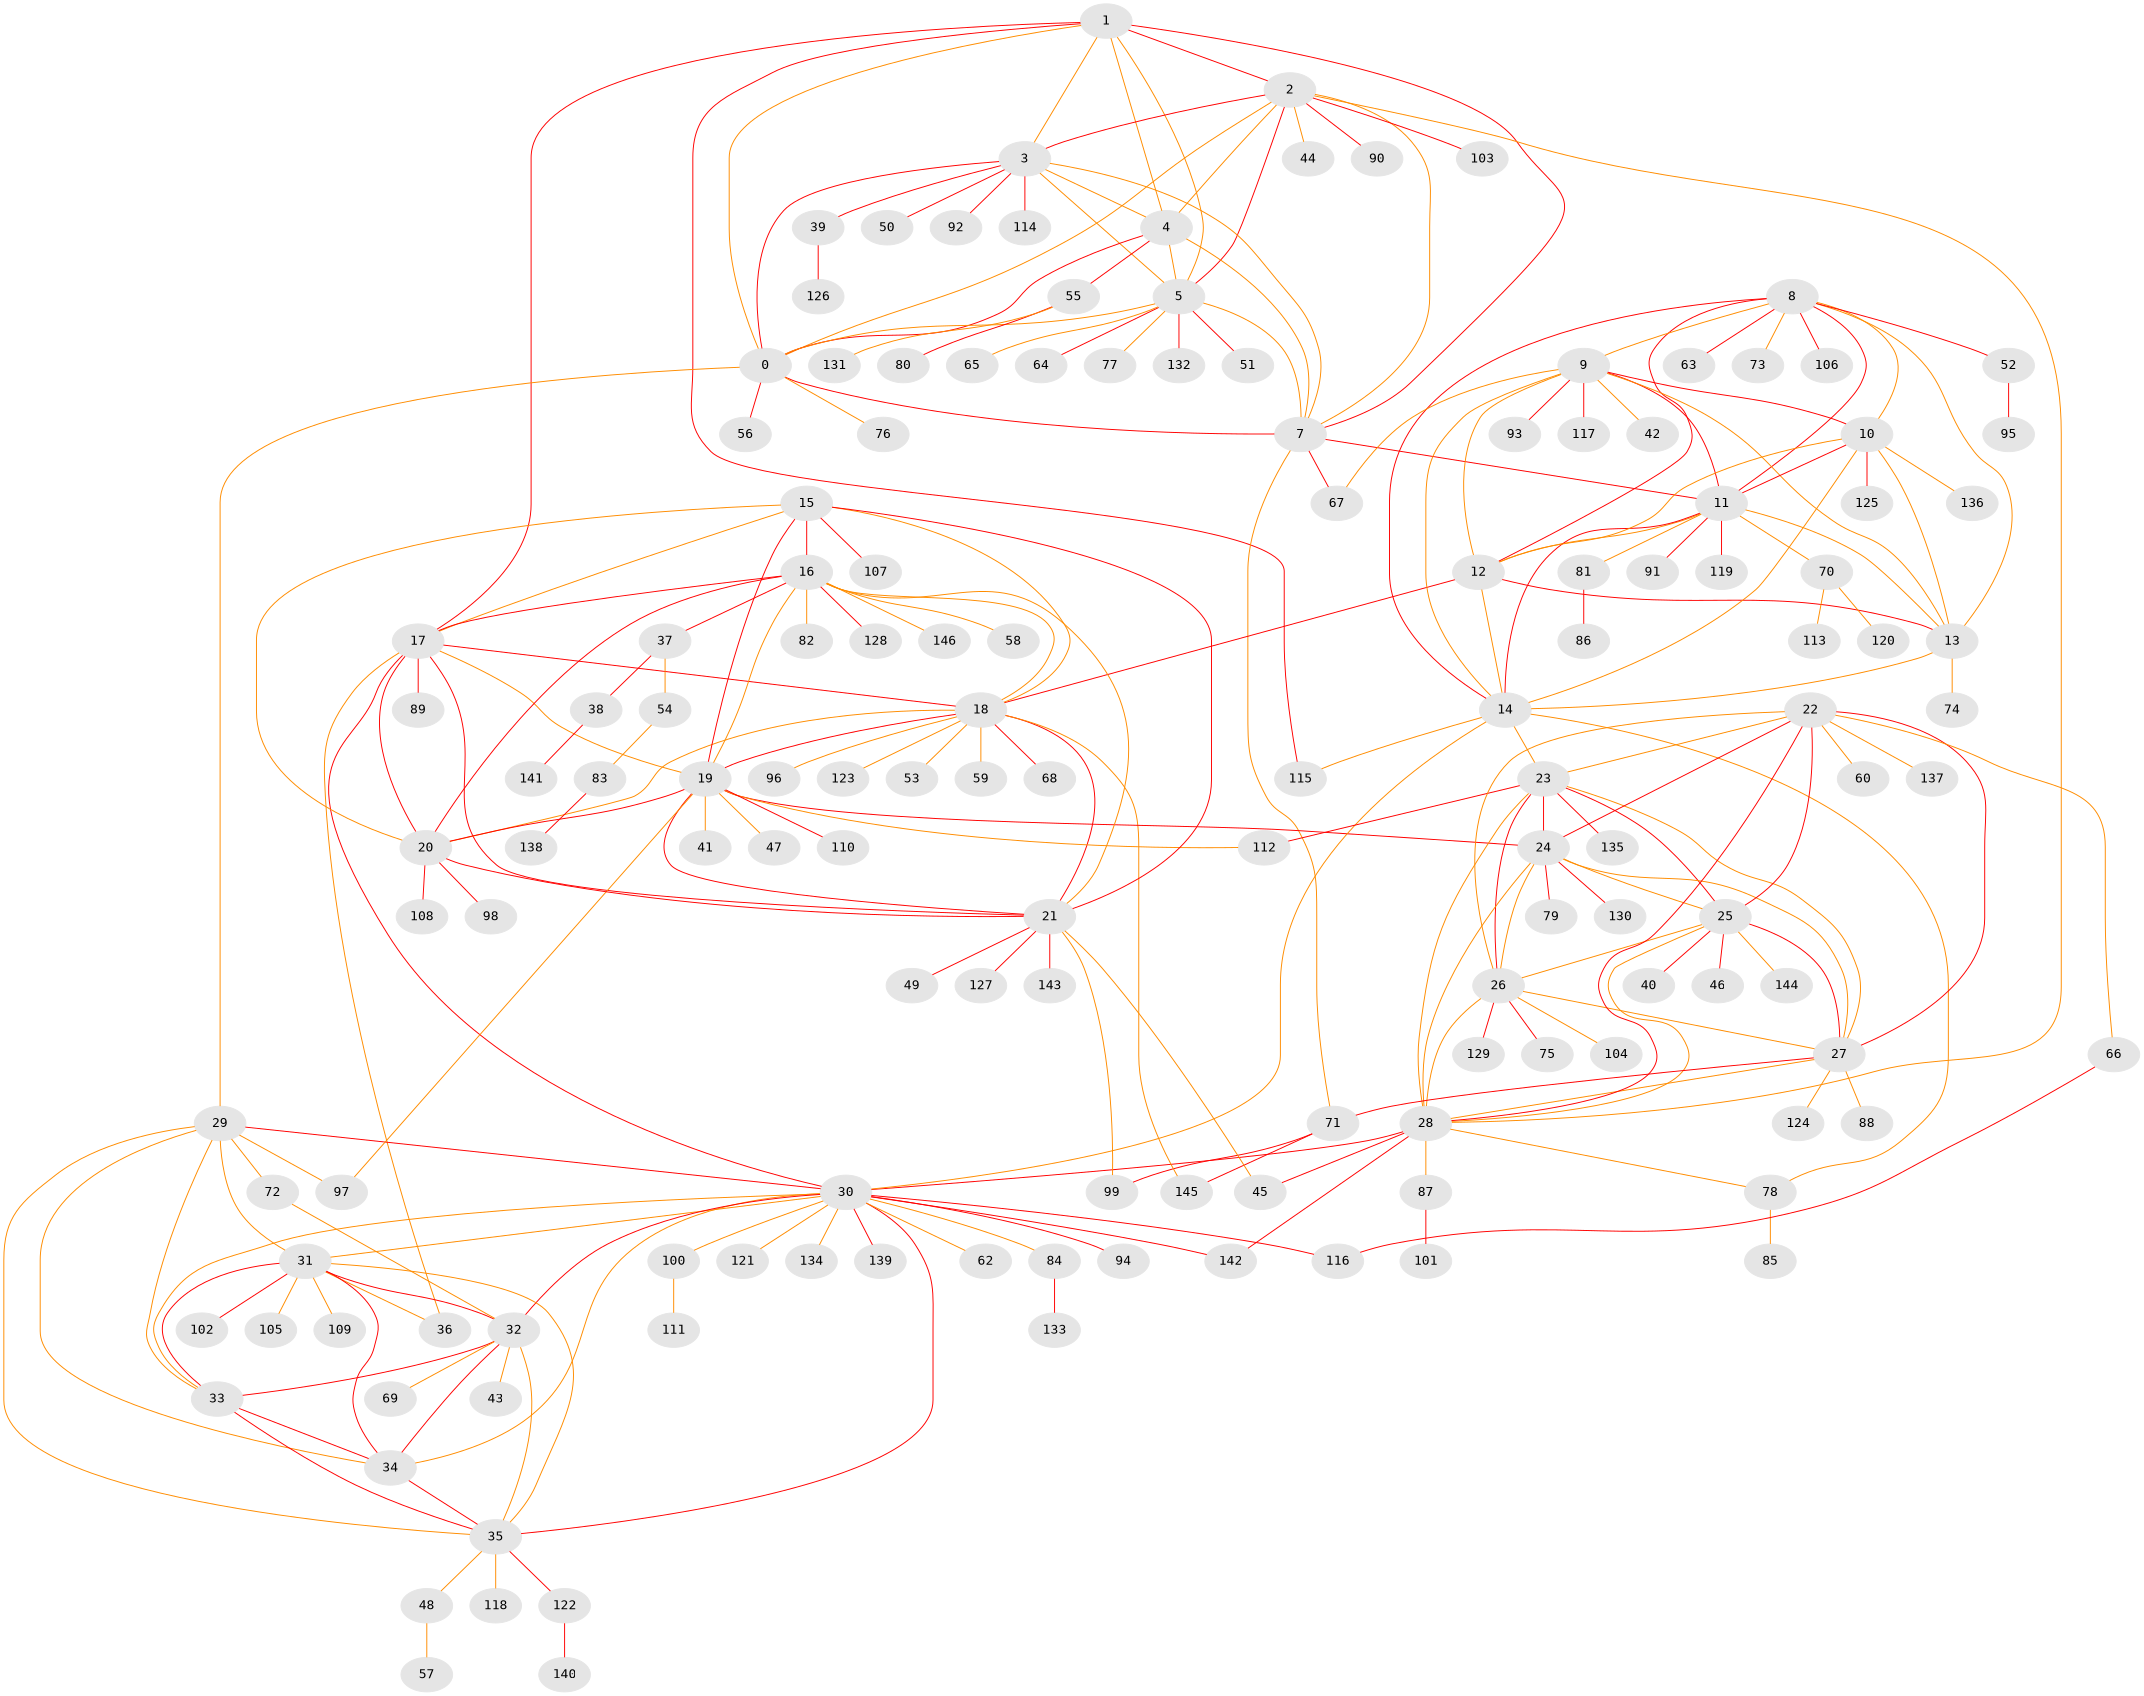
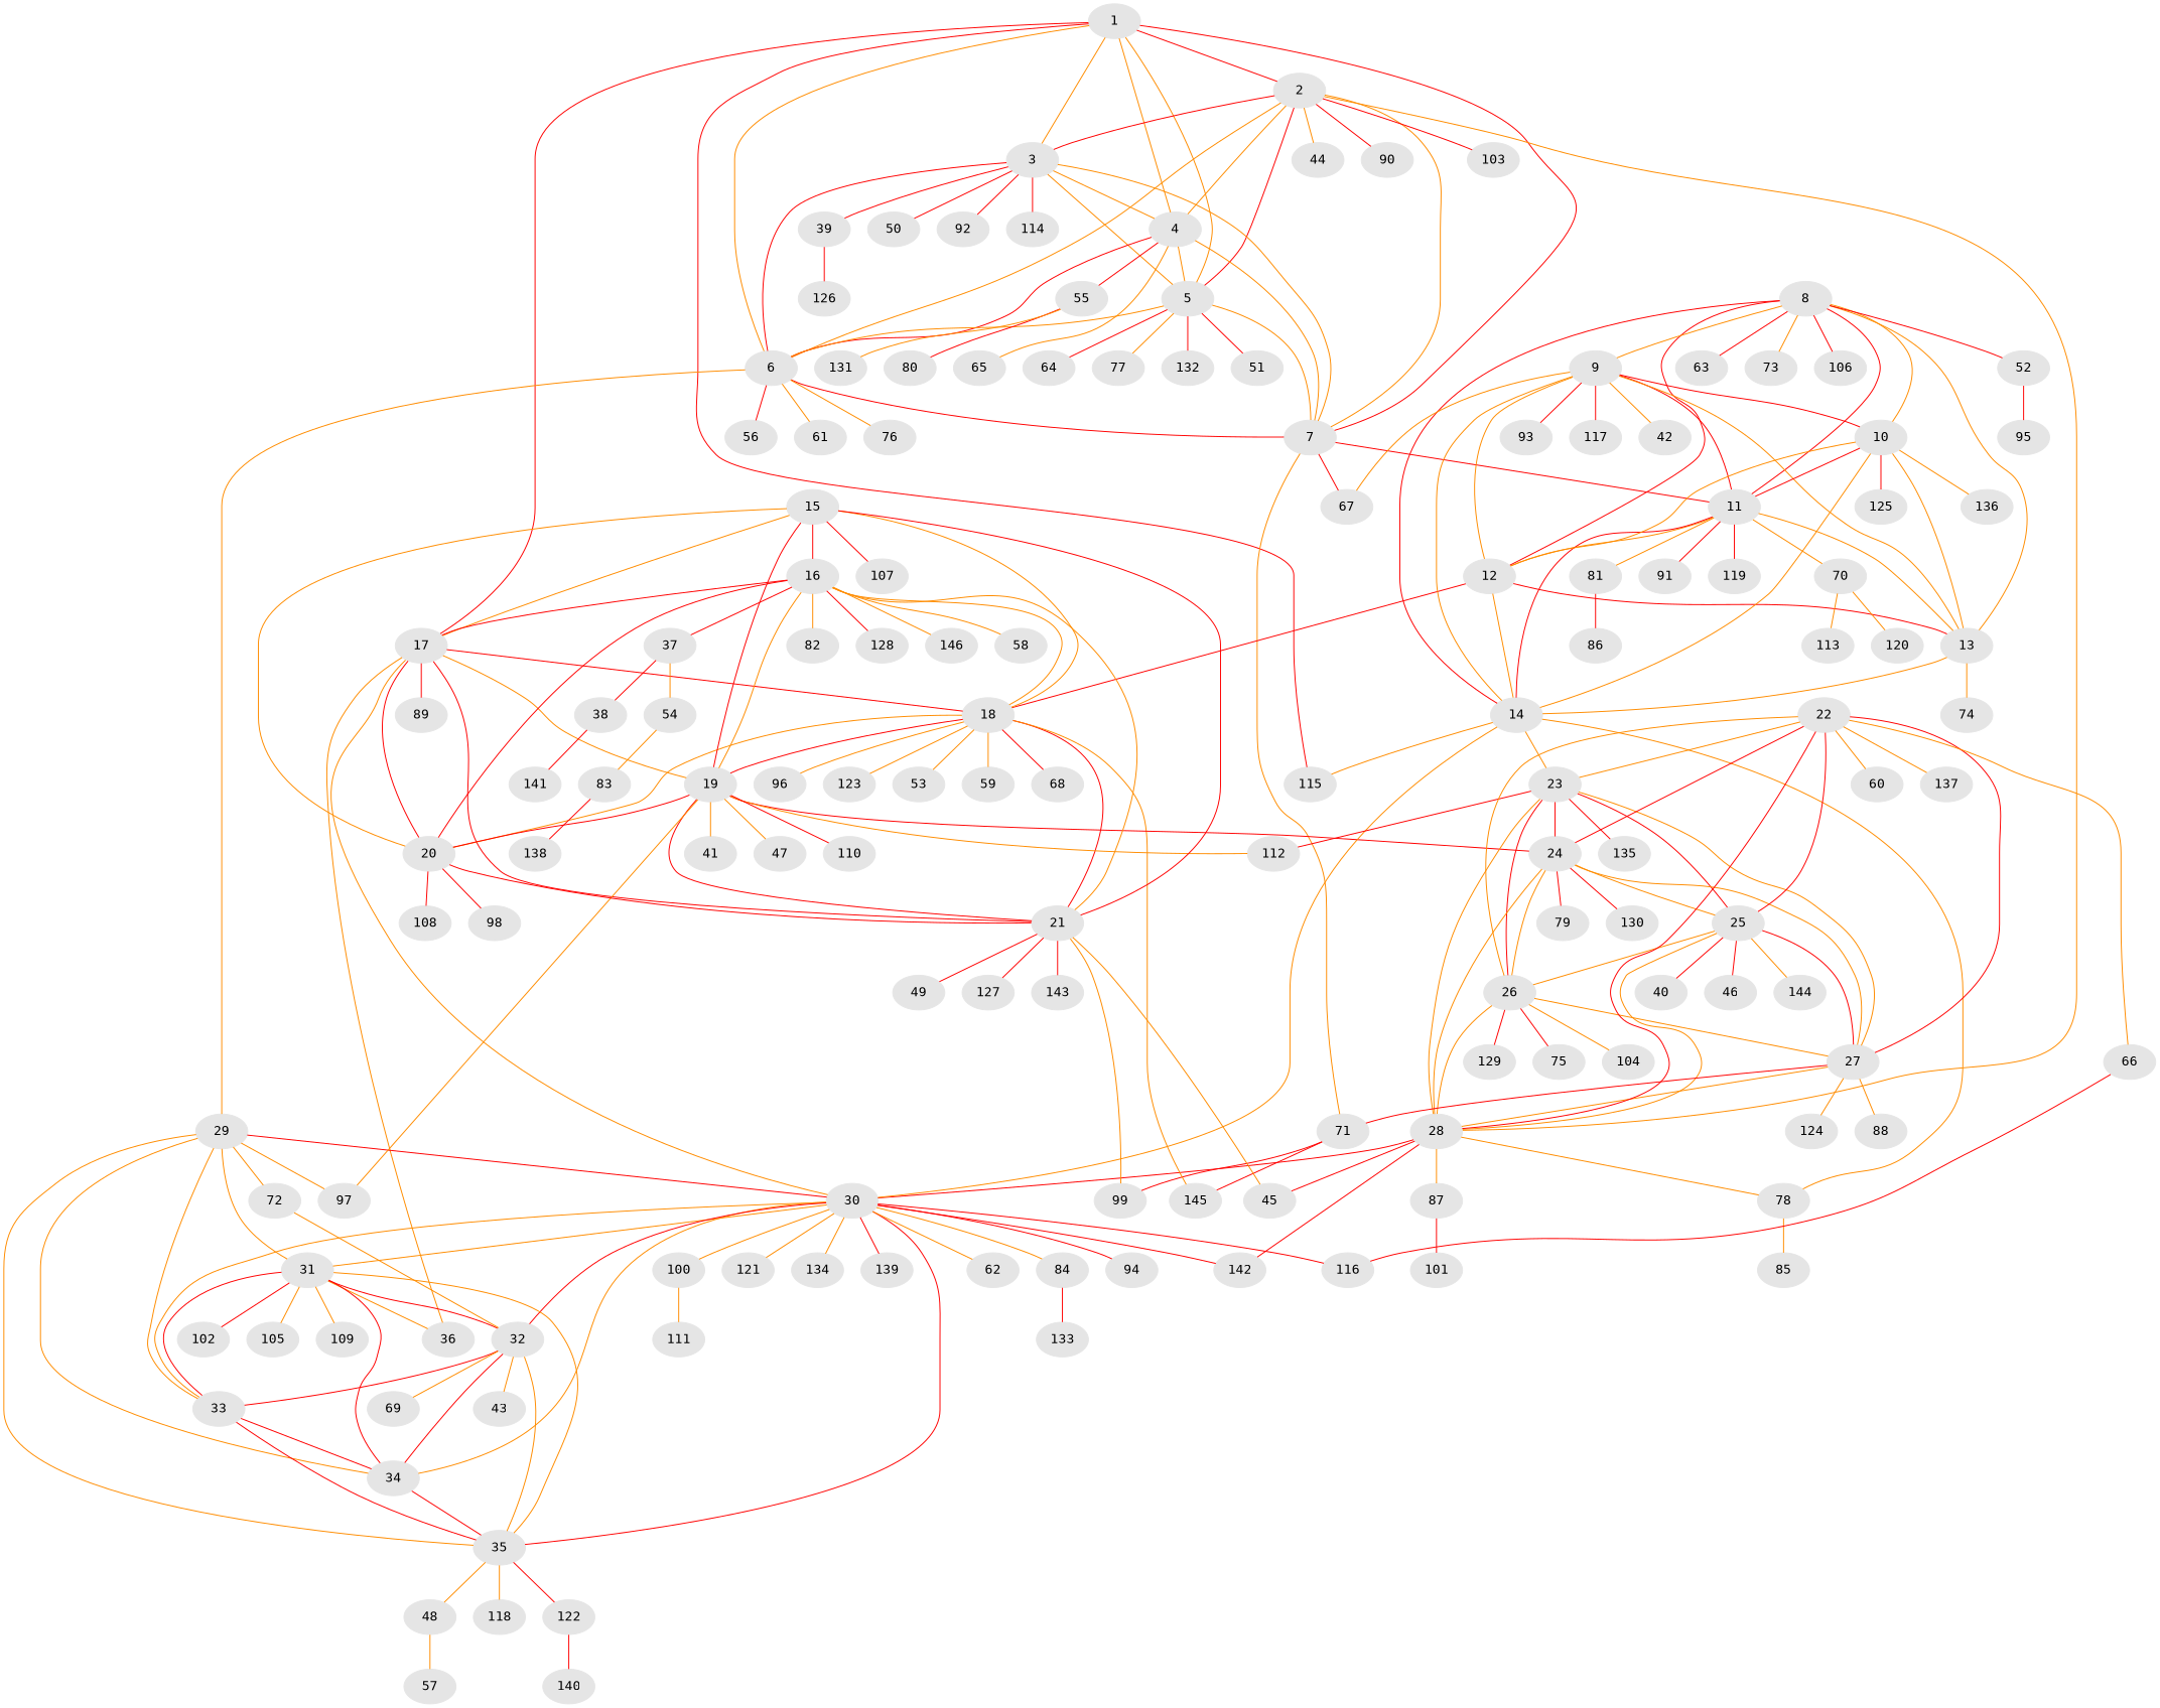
  graph {
    fontname="DejaVu Sans Mono"
    node [color=gray90 fontname="DejaVu Sans Mono" style=filled]
    edge [color=darkorange fontname="DejaVu Sans Mono"]
    1
    2
    3
    4
    5
-   6 [label=0]
+   6
    7
    17
    115
    28
    44
    90
    103
    39
    50
    92
    114
    55
    51
    64
    65
    77
    132
    29
    56
+   61
    76
    11
    67
    71
    18
    30
    19
    20
    21
    36
    89
    78
    45
    87
    142
    126
    80
    131
    97
    31
    33
    34
    35
    72
    12
    13
    14
    70
    81
    91
    119
    145
    99
    8
    9
    10
    52
    63
    73
    106
    42
    93
    117
    125
    136
    74
    23
    95
    113
    120
    86
    53
    59
    68
    96
    123
    24
    112
    25
    26
    27
    135
    32
    62
    84
    94
    100
    116
    121
    134
    139
    85
    15
    16
    107
    37
    58
    82
    128
    146
    41
    47
    110
    98
    108
    49
    127
    143
    38
    54
    79
    130
    22
    60
    66
    137
    40
    46
    144
    75
    104
    129
    88
    124
    101
    102
    105
    109
    43
    69
    48
    118
    122
    133
    111
    57
    140
    141
    83
    138
    1 -- 2 [color=red]
    1 -- 3
    1 -- 4
    1 -- 5
    1 -- 6
    1 -- 7 [color=red]
    1 -- 17 [color=red]
    1 -- 115 [color=red]
    2 -- 3 [color=red]
    2 -- 4
    2 -- 5 [color=red]
    2 -- 6
    2 -- 7
    2 -- 28
    2 -- 44
    2 -- 90 [color=red]
    2 -- 103 [color=red]
    3 -- 4
    3 -- 5
    3 -- 6 [color=red]
    3 -- 7
    3 -- 39 [color=red]
    3 -- 50 [color=red]
    3 -- 92 [color=red]
    3 -- 114 [color=red]
    4 -- 5
    4 -- 6 [color=red]
    4 -- 7
    4 -- 55 [color=red]
    5 -- 6
    5 -- 7
    5 -- 51 [color=red]
    5 -- 64 [color=red]
-   5 -- 65
+   4 -- 65
    5 -- 77
    5 -- 132 [color=red]
    6 -- 7 [color=red]
    6 -- 29
    6 -- 56 [color=red]
+   6 -- 61
    6 -- 76
    7 -- 11 [color=red]
    7 -- 67 [color=red]
    7 -- 71
    17 -- 18 [color=red]
-   17 -- 30 [color=red]
+   17 -- 30
    17 -- 19
    17 -- 20 [color=red]
    17 -- 21 [color=red]
    17 -- 36
    17 -- 89 [color=red]
    28 -- 30 [color=red]
    28 -- 78
    28 -- 45 [color=red]
    28 -- 87
    28 -- 142 [color=red]
    39 -- 126 [color=red]
    55 -- 80 [color=red]
    55 -- 131
    29 -- 30 [color=red]
    29 -- 97
    29 -- 31
    29 -- 33
    29 -- 34
    29 -- 35
    29 -- 72
    11 -- 12
    11 -- 13
    11 -- 14 [color=red]
    11 -- 70
    11 -- 81
    11 -- 91 [color=red]
    11 -- 119 [color=red]
    71 -- 145 [color=red]
    71 -- 99 [color=red]
    18 -- 19 [color=red]
    18 -- 20
    18 -- 21 [color=red]
    18 -- 145
    18 -- 53
    18 -- 59
    18 -- 68 [color=red]
    18 -- 96
    18 -- 123
    30 -- 142 [color=red]
    30 -- 31
    30 -- 33
    30 -- 34
    30 -- 35 [color=red]
    30 -- 32 [color=red]
    30 -- 62
    30 -- 84
    30 -- 94 [color=red]
    30 -- 100
    30 -- 116 [color=red]
    30 -- 121
    30 -- 134
    30 -- 139 [color=red]
    19 -- 20 [color=red]
    19 -- 21 [color=red]
    19 -- 97
    19 -- 24 [color=red]
    19 -- 112
    19 -- 41
    19 -- 47
    19 -- 110 [color=red]
    20 -- 21 [color=red]
    20 -- 98 [color=red]
    20 -- 108 [color=red]
    21 -- 45
    21 -- 99
    21 -- 49 [color=red]
    21 -- 127 [color=red]
    21 -- 143 [color=red]
    78 -- 85
    87 -- 101 [color=red]
    31 -- 36
    31 -- 33 [color=red]
    31 -- 34 [color=red]
    31 -- 35
    31 -- 32 [color=red]
    31 -- 102 [color=red]
    31 -- 105
    31 -- 109
    33 -- 34 [color=red]
    33 -- 35 [color=red]
    34 -- 35 [color=red]
    35 -- 48
    35 -- 118
    35 -- 122 [color=red]
    72 -- 32
    12 -- 18 [color=red]
    12 -- 13 [color=red]
    12 -- 14
    13 -- 14
    13 -- 74
    14 -- 115
    14 -- 30
    14 -- 78
    14 -- 23
    70 -- 113
    70 -- 120
    81 -- 86 [color=red]
    8 -- 11 [color=red]
    8 -- 12 [color=red]
    8 -- 13
    8 -- 14 [color=red]
    8 -- 9
    8 -- 10
    8 -- 52 [color=red]
    8 -- 63 [color=red]
    8 -- 73
    8 -- 106 [color=red]
    9 -- 11 [color=red]
    9 -- 67
    9 -- 12
    9 -- 13
    9 -- 14
    9 -- 10 [color=red]
    9 -- 42
    9 -- 93 [color=red]
    9 -- 117 [color=red]
    10 -- 11 [color=red]
    10 -- 12
    10 -- 13
    10 -- 14
    10 -- 125 [color=red]
    10 -- 136
    52 -- 95 [color=red]
    23 -- 28
    23 -- 24 [color=red]
    23 -- 112 [color=red]
    23 -- 25 [color=red]
    23 -- 26 [color=red]
    23 -- 27
    23 -- 135 [color=red]
    24 -- 28
    24 -- 25
    24 -- 26
    24 -- 27
    24 -- 79 [color=red]
    24 -- 130 [color=red]
    25 -- 28
    25 -- 26
    25 -- 27 [color=red]
    25 -- 40 [color=red]
    25 -- 46 [color=red]
    25 -- 144
    26 -- 28
    26 -- 27
    26 -- 75 [color=red]
    26 -- 104
    26 -- 129 [color=red]
    27 -- 28
    27 -- 71 [color=red]
    27 -- 88
    27 -- 124
    32 -- 33 [color=red]
    32 -- 34 [color=red]
    32 -- 35
    32 -- 43
    32 -- 69
    84 -- 133 [color=red]
    100 -- 111
    15 -- 17
    15 -- 18
    15 -- 19 [color=red]
    15 -- 20
    15 -- 21 [color=red]
    15 -- 16 [color=red]
    15 -- 107 [color=red]
    16 -- 17 [color=red]
    16 -- 18
    16 -- 19
    16 -- 20 [color=red]
    16 -- 21
    16 -- 37 [color=red]
    16 -- 58
    16 -- 82
    16 -- 128 [color=red]
    16 -- 146
    37 -- 38 [color=red]
    37 -- 54
    38 -- 141 [color=red]
    54 -- 83
    22 -- 28 [color=red]
    22 -- 23
    22 -- 24 [color=red]
    22 -- 25 [color=red]
    22 -- 26
    22 -- 27 [color=red]
    22 -- 60
    22 -- 66
    22 -- 137
    66 -- 116 [color=red]
    48 -- 57
    122 -- 140 [color=red]
    83 -- 138 [color=red]
  }
